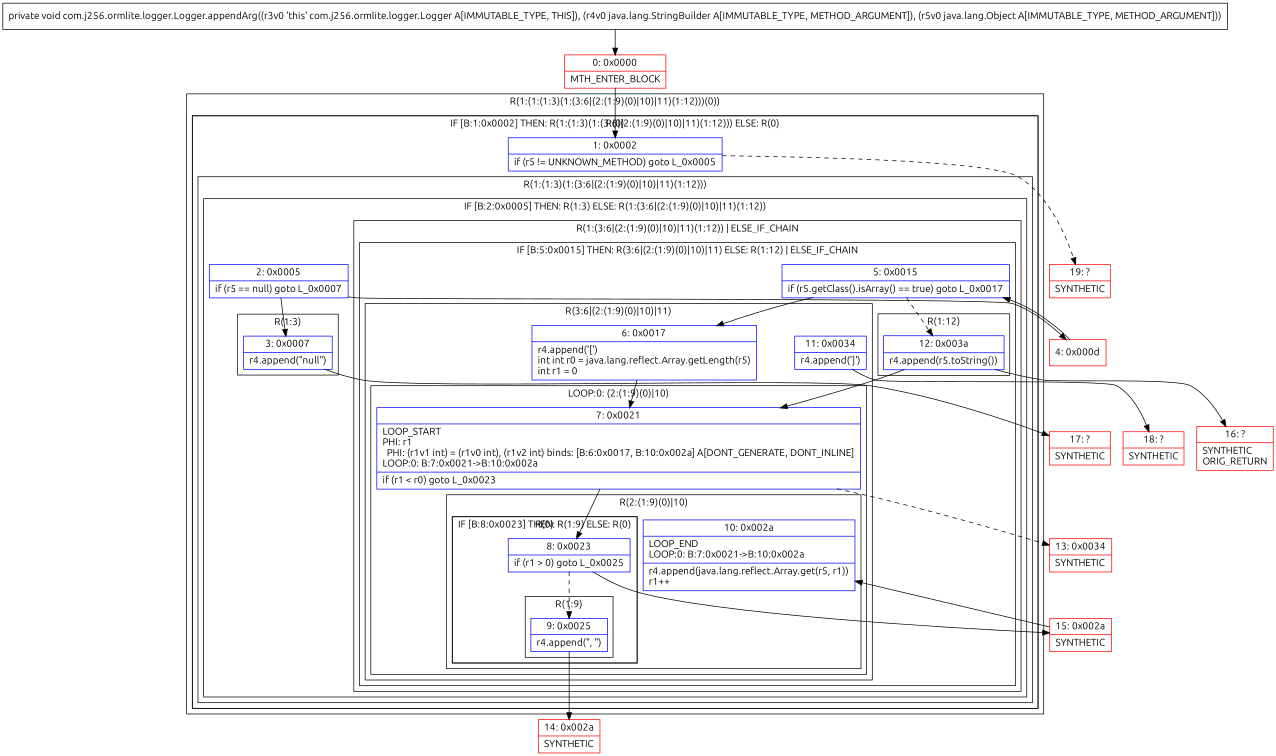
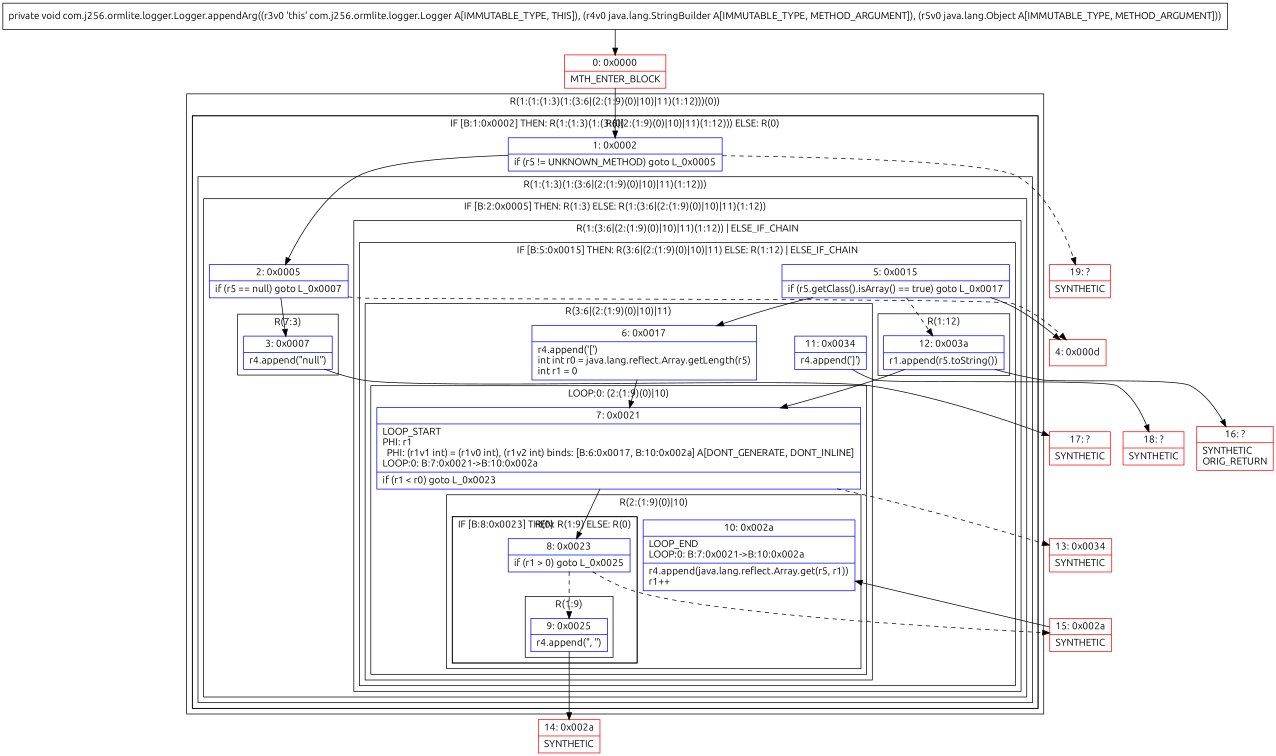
  digraph {
    fontname=Ubuntu
    node [color=blue fontname=Ubuntu shape=record]
    edge [fontname=Ubuntu]
    n1 [label="{3\:\ 0x0007|r4.append(\"null\")\l}"]
    n2 [label="{9\:\ 0x0025|r4.append(\", \")\l}"]
    n3 [label="{8\:\ 0x0023|if (r1 \> 0) goto L_0x0025\l}"]
    n4 [label="{10\:\ 0x002a|LOOP_END\lLOOP:0: B:7:0x0021\-\>B:10:0x002a\l|r4.append(java.lang.reflect.Array.get(r5, r1))\lr1++\l}"]
    n5 [label="{7\:\ 0x0021|LOOP_START\lPHI: r1 \l  PHI: (r1v1 int) = (r1v0 int), (r1v2 int) binds: [B:6:0x0017, B:10:0x002a] A[DONT_GENERATE, DONT_INLINE]\lLOOP:0: B:7:0x0021\-\>B:10:0x002a\l|if (r1 \< r0) goto L_0x0023\l}"]
    n6 [label="{6\:\ 0x0017|r4.append('[')\lint int r0 = java.lang.reflect.Array.getLength(r5)\lint r1 = 0\l}"]
    n7 [label="{11\:\ 0x0034|r4.append(']')\l}"]
-   n8 [label="{12\:\ 0x003a|r4.append(r5.toString())\l}"]
+   n8 [label="{12\:\ 0x003a|r1.append(r5.toString())\l}"]
    n9 [label="{5\:\ 0x0015|if (r5.getClass().isArray() == true) goto L_0x0017\l}"]
    n10 [label="{2\:\ 0x0005|if (r5 == null) goto L_0x0007\l}"]
    n11 [label="{1\:\ 0x0002|if (r5 != UNKNOWN_METHOD) goto L_0x0005\l}"]
    n12 [color=red label="{17\:\ ?|SYNTHETIC\l}"]
    n13 [color=red label="{14\:\ 0x002a|SYNTHETIC\l}"]
    n14 [color=red label="{15\:\ 0x002a|SYNTHETIC\l}"]
    n15 [color=red label="{13\:\ 0x0034|SYNTHETIC\l}"]
    n16 [color=red label="{18\:\ ?|SYNTHETIC\l}"]
    n17 [color=red label="{16\:\ ?|SYNTHETIC\lORIG_RETURN\l}"]
    n18 [color=red label="{4\:\ 0x000d}"]
    n19 [color=red label="{19\:\ ?|SYNTHETIC\l}"]
    n20 [color=red label="{0\:\ 0x0000|MTH_ENTER_BLOCK\l}"]
    n21 [label="{private void com.j256.ormlite.logger.Logger.appendArg((r3v0 'this' com.j256.ormlite.logger.Logger A[IMMUTABLE_TYPE, THIS]), (r4v0 java.lang.StringBuilder A[IMMUTABLE_TYPE, METHOD_ARGUMENT]), (r5v0 java.lang.Object A[IMMUTABLE_TYPE, METHOD_ARGUMENT])) }" color=""]
    subgraph cluster_1 {
      label="R(1:(1:(1:3)(1:(3:6|(2:(1:9)(0)|10)|11)(1:12)))(0))"
      subgraph cluster_2 {
        label="IF [B:1:0x0002] THEN: R(1:(1:3)(1:(3:6|(2:(1:9)(0)|10)|11)(1:12))) ELSE: R(0)"
        n11
        subgraph cluster_3 {
          label="R(1:(1:3)(1:(3:6|(2:(1:9)(0)|10)|11)(1:12)))"
          subgraph cluster_4 {
            label="IF [B:2:0x0005] THEN: R(1:3) ELSE: R(1:(3:6|(2:(1:9)(0)|10)|11)(1:12))"
            n10
            subgraph cluster_5 {
-             label="R(1:3)"
+             label="R(7:3)"
              n1
            }
            subgraph cluster_6 {
              label="R(1:(3:6|(2:(1:9)(0)|10)|11)(1:12)) | ELSE_IF_CHAIN\l"
              subgraph cluster_7 {
                label="IF [B:5:0x0015] THEN: R(3:6|(2:(1:9)(0)|10)|11) ELSE: R(1:12) | ELSE_IF_CHAIN\l"
                n9
                subgraph cluster_8 {
                  label="R(3:6|(2:(1:9)(0)|10)|11)"
                  n6
                  n7
                  subgraph cluster_9 {
                    label="LOOP:0: (2:(1:9)(0)|10)"
                    n5
                    subgraph cluster_10 {
                      label="R(2:(1:9)(0)|10)"
                      n4
                      subgraph cluster_11 {
                        label="IF [B:8:0x0023] THEN: R(1:9) ELSE: R(0)"
                        n3
                        subgraph cluster_12 {
                          label="R(1:9)"
                          n2
                        }
                        subgraph cluster_13 {
                          label="R(0)"
                        }
                      }
                    }
                  }
                }
                subgraph cluster_14 {
                  label="R(1:12)"
                  n8
                }
              }
            }
          }
        }
        subgraph cluster_15 {
          label="R(0)"
        }
      }
    }
    n1 -> n12
    n2 -> n13
    n3 -> n2 [style=dashed]
-   n3 -> n14 [style=solid]
+   n3 -> n14 [style=dashed]
    n5 -> n3
    n5 -> n15 [style=dashed]
    n6 -> n5
    n7 -> n16
    n8 -> n5
    n8 -> n17
    n9 -> n6
    n9 -> n8 [style=dashed]
    n10 -> n1
-   n10 -> n18 [style=solid]
+   n10 -> n18 [style=dashed]
+   n11 -> n10
    n11 -> n19 [style=dashed]
    n14 -> n4
-   n18 -> n9
+   n9 -> n18
    n20 -> n11
    n21 -> n20
  }
